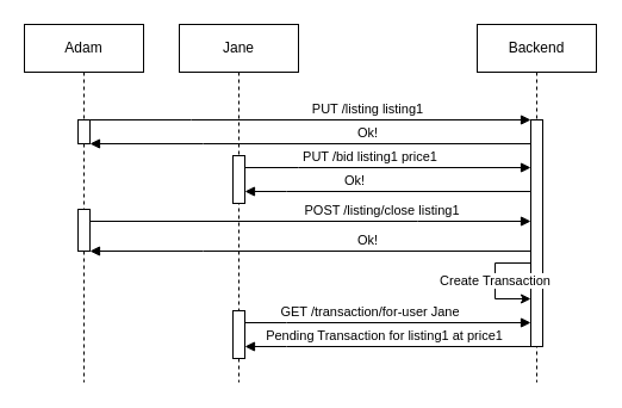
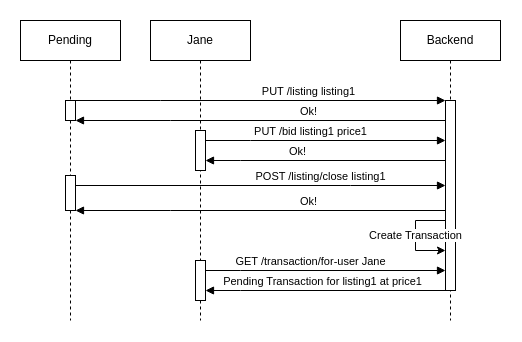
  <mxCell id="0" />
  <mxCell id="1" parent="0" />
- <mxCell id="2" value="Adam" style="shape=umlLifeline;perimeter=lifelinePerimeter;whiteSpace=wrap;html=1;container=0;dropTarget=0;collapsible=0;recursiveResize=0;outlineConnect=0;portConstraint=eastwest;newEdgeStyle={&quot;edgeStyle&quot;:&quot;elbowEdgeStyle&quot;,&quot;elbow&quot;:&quot;vertical&quot;,&quot;curved&quot;:0,&quot;rounded&quot;:0};" parent="1" vertex="1"><mxGeometry x="20" y="20" width="100" height="300" as="geometry" /></mxCell>
+ <mxCell id="2" value="Pending" style="shape=umlLifeline;perimeter=lifelinePerimeter;whiteSpace=wrap;html=1;container=0;dropTarget=0;collapsible=0;recursiveResize=0;outlineConnect=0;portConstraint=eastwest;newEdgeStyle={&quot;edgeStyle&quot;:&quot;elbowEdgeStyle&quot;,&quot;elbow&quot;:&quot;vertical&quot;,&quot;curved&quot;:0,&quot;rounded&quot;:0};" parent="1" vertex="1"><mxGeometry x="20" y="20" width="100" height="300" as="geometry" /></mxCell>
  <mxCell id="3" value="" style="html=1;points=[];perimeter=orthogonalPerimeter;outlineConnect=0;targetShapes=umlLifeline;portConstraint=eastwest;newEdgeStyle={&quot;edgeStyle&quot;:&quot;elbowEdgeStyle&quot;,&quot;elbow&quot;:&quot;vertical&quot;,&quot;curved&quot;:0,&quot;rounded&quot;:0};" parent="2" vertex="1"><mxGeometry x="45" y="80" width="10" height="20" as="geometry" /></mxCell>
  <mxCell id="4" value="" style="html=1;points=[];perimeter=orthogonalPerimeter;outlineConnect=0;targetShapes=umlLifeline;portConstraint=eastwest;newEdgeStyle={&quot;edgeStyle&quot;:&quot;elbowEdgeStyle&quot;,&quot;elbow&quot;:&quot;vertical&quot;,&quot;curved&quot;:0,&quot;rounded&quot;:0};" vertex="1" parent="2"><mxGeometry x="45" y="155" width="10" height="35" as="geometry" /></mxCell>
  <mxCell id="5" value="Backend" style="shape=umlLifeline;perimeter=lifelinePerimeter;whiteSpace=wrap;html=1;container=0;dropTarget=0;collapsible=0;recursiveResize=0;outlineConnect=0;portConstraint=eastwest;newEdgeStyle={&quot;edgeStyle&quot;:&quot;elbowEdgeStyle&quot;,&quot;elbow&quot;:&quot;vertical&quot;,&quot;curved&quot;:0,&quot;rounded&quot;:0};" parent="1" vertex="1"><mxGeometry x="400" y="20" width="100" height="300" as="geometry" /></mxCell>
  <mxCell id="6" value="" style="html=1;points=[];perimeter=orthogonalPerimeter;outlineConnect=0;targetShapes=umlLifeline;portConstraint=eastwest;newEdgeStyle={&quot;edgeStyle&quot;:&quot;elbowEdgeStyle&quot;,&quot;elbow&quot;:&quot;vertical&quot;,&quot;curved&quot;:0,&quot;rounded&quot;:0};" parent="5" vertex="1"><mxGeometry x="45" y="80" width="10" height="190" as="geometry" /></mxCell>
  <mxCell id="7" value="" style="endArrow=classic;html=1;rounded=0;" edge="1" parent="5" source="6" target="6"><mxGeometry width="50" height="50" relative="1" as="geometry"><mxPoint x="-35" y="240" as="sourcePoint" /><mxPoint x="-45" y="200" as="targetPoint" /><Array as="points"><mxPoint x="15" y="200" /><mxPoint x="15" y="230" /></Array></mxGeometry></mxCell>
  <mxCell id="8" value="Create Transaction" style="edgeLabel;html=1;align=center;verticalAlign=middle;resizable=0;points=[];" vertex="1" connectable="0" parent="7"><mxGeometry x="-0.026" y="-1" relative="1" as="geometry"><mxPoint as="offset" /></mxGeometry></mxCell>
  <mxCell id="9" value="PUT /listing listing1" style="html=1;verticalAlign=bottom;endArrow=block;edgeStyle=elbowEdgeStyle;elbow=vertical;curved=0;rounded=0;" parent="1" source="3" target="6" edge="1"><mxGeometry x="0.262" relative="1" as="geometry"><mxPoint x="175" y="110" as="sourcePoint" /><Array as="points"><mxPoint x="160" y="100" /></Array><mxPoint as="offset" /></mxGeometry></mxCell>
  <mxCell id="10" value="Ok!" style="html=1;verticalAlign=bottom;endArrow=block;edgeStyle=elbowEdgeStyle;elbow=vertical;curved=0;rounded=0;" parent="1" source="6" target="3" edge="1"><mxGeometry x="-0.262" relative="1" as="geometry"><mxPoint x="285" y="120" as="sourcePoint" /><Array as="points"><mxPoint x="170" y="120" /></Array><mxPoint x="80" y="120" as="targetPoint" /><mxPoint as="offset" /></mxGeometry></mxCell>
  <mxCell id="11" value="Jane" style="shape=umlLifeline;perimeter=lifelinePerimeter;whiteSpace=wrap;html=1;container=0;dropTarget=0;collapsible=0;recursiveResize=0;outlineConnect=0;portConstraint=eastwest;newEdgeStyle={&quot;edgeStyle&quot;:&quot;elbowEdgeStyle&quot;,&quot;elbow&quot;:&quot;vertical&quot;,&quot;curved&quot;:0,&quot;rounded&quot;:0};" vertex="1" parent="1"><mxGeometry x="150" y="20" width="100" height="300" as="geometry" /></mxCell>
  <mxCell id="12" value="" style="html=1;points=[];perimeter=orthogonalPerimeter;outlineConnect=0;targetShapes=umlLifeline;portConstraint=eastwest;newEdgeStyle={&quot;edgeStyle&quot;:&quot;elbowEdgeStyle&quot;,&quot;elbow&quot;:&quot;vertical&quot;,&quot;curved&quot;:0,&quot;rounded&quot;:0};" vertex="1" parent="11"><mxGeometry x="45" y="110" width="10" height="40" as="geometry" /></mxCell>
  <mxCell id="13" value="" style="html=1;points=[];perimeter=orthogonalPerimeter;outlineConnect=0;targetShapes=umlLifeline;portConstraint=eastwest;newEdgeStyle={&quot;edgeStyle&quot;:&quot;elbowEdgeStyle&quot;,&quot;elbow&quot;:&quot;vertical&quot;,&quot;curved&quot;:0,&quot;rounded&quot;:0};" vertex="1" parent="11"><mxGeometry x="45" y="240" width="10" height="40" as="geometry" /></mxCell>
  <mxCell id="14" value="PUT /bid listing1 price1" style="html=1;verticalAlign=bottom;endArrow=block;edgeStyle=elbowEdgeStyle;elbow=vertical;curved=0;rounded=0;" edge="1" parent="1" source="12" target="6"><mxGeometry x="-0.128" relative="1" as="geometry"><mxPoint x="230" y="140" as="sourcePoint" /><Array as="points"><mxPoint x="250" y="140" /><mxPoint x="160" y="100" /></Array><mxPoint x="400" y="100" as="targetPoint" /><mxPoint as="offset" /></mxGeometry></mxCell>
  <mxCell id="15" value="Ok!" style="html=1;verticalAlign=bottom;endArrow=block;edgeStyle=elbowEdgeStyle;elbow=vertical;curved=0;rounded=0;" edge="1" parent="1" source="6" target="12"><mxGeometry x="0.231" relative="1" as="geometry"><mxPoint x="400" y="160" as="sourcePoint" /><Array as="points"><mxPoint x="240" y="160" /></Array><mxPoint x="230" y="160" as="targetPoint" /><mxPoint as="offset" /></mxGeometry></mxCell>
  <mxCell id="16" value="POST /listing/close listing1" style="html=1;verticalAlign=bottom;endArrow=block;edgeStyle=elbowEdgeStyle;elbow=vertical;curved=0;rounded=0;" edge="1" parent="1" source="4" target="6"><mxGeometry x="0.323" relative="1" as="geometry"><mxPoint x="75" y="180" as="sourcePoint" /><Array as="points"><mxPoint x="350" y="185" /><mxPoint x="160" y="180" /></Array><mxPoint x="400" y="180" as="targetPoint" /><mxPoint as="offset" /></mxGeometry></mxCell>
  <mxCell id="17" value="Ok!" style="html=1;verticalAlign=bottom;endArrow=block;edgeStyle=elbowEdgeStyle;elbow=vertical;curved=0;rounded=0;" edge="1" parent="1" source="6" target="4"><mxGeometry x="-0.262" relative="1" as="geometry"><mxPoint x="400" y="210" as="sourcePoint" /><Array as="points"><mxPoint x="170" y="210" /></Array><mxPoint x="75" y="210" as="targetPoint" /><mxPoint as="offset" /></mxGeometry></mxCell>
  <mxCell id="18" value="GET /transaction/for-user Jane" style="html=1;verticalAlign=bottom;endArrow=block;edgeStyle=elbowEdgeStyle;elbow=vertical;curved=0;rounded=0;" edge="1" parent="1" source="13" target="6"><mxGeometry x="-0.128" relative="1" as="geometry"><mxPoint x="205" y="270" as="sourcePoint" /><Array as="points"><mxPoint x="240" y="270" /><mxPoint x="250" y="250" /><mxPoint x="160" y="210" /></Array><mxPoint x="400" y="270" as="targetPoint" /><mxPoint as="offset" /></mxGeometry></mxCell>
  <mxCell id="19" value="Pending Transaction for listing1 at price1" style="html=1;verticalAlign=bottom;endArrow=block;edgeStyle=elbowEdgeStyle;elbow=vertical;curved=0;rounded=0;" edge="1" parent="1" source="6" target="13"><mxGeometry x="0.026" relative="1" as="geometry"><mxPoint x="400" y="290" as="sourcePoint" /><Array as="points"><mxPoint x="240" y="290" /></Array><mxPoint x="205" y="290" as="targetPoint" /><mxPoint as="offset" /></mxGeometry></mxCell>
